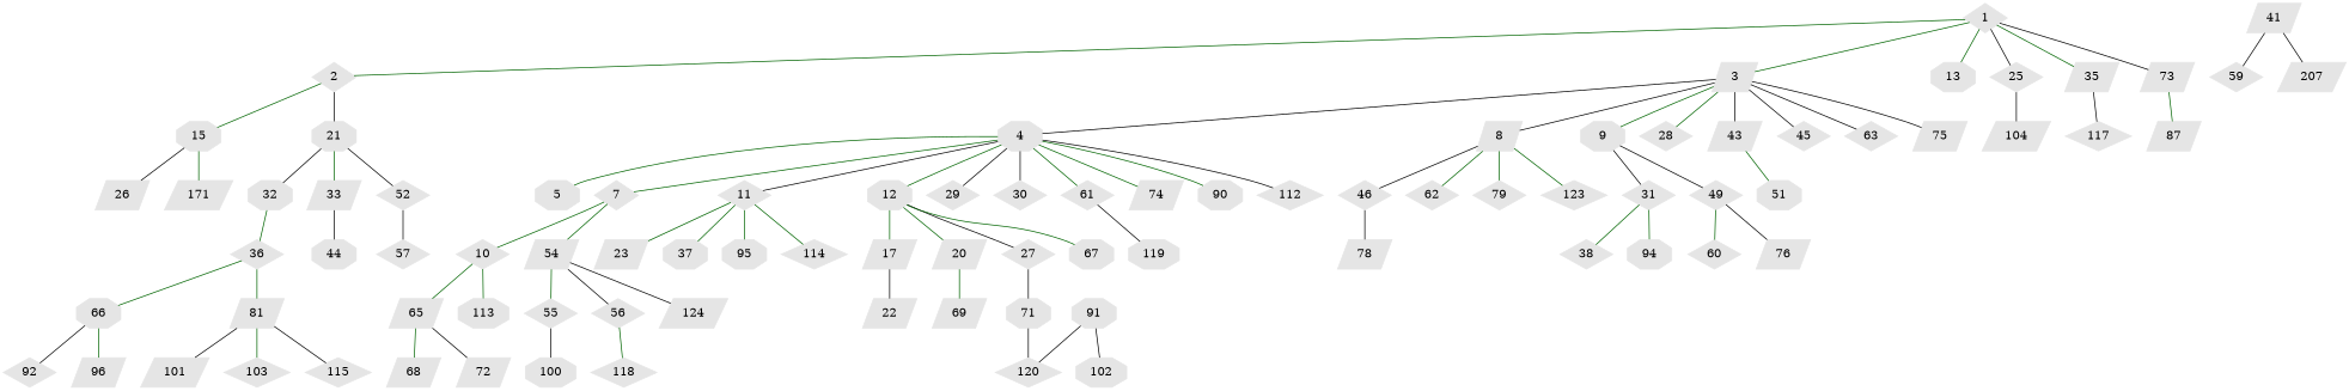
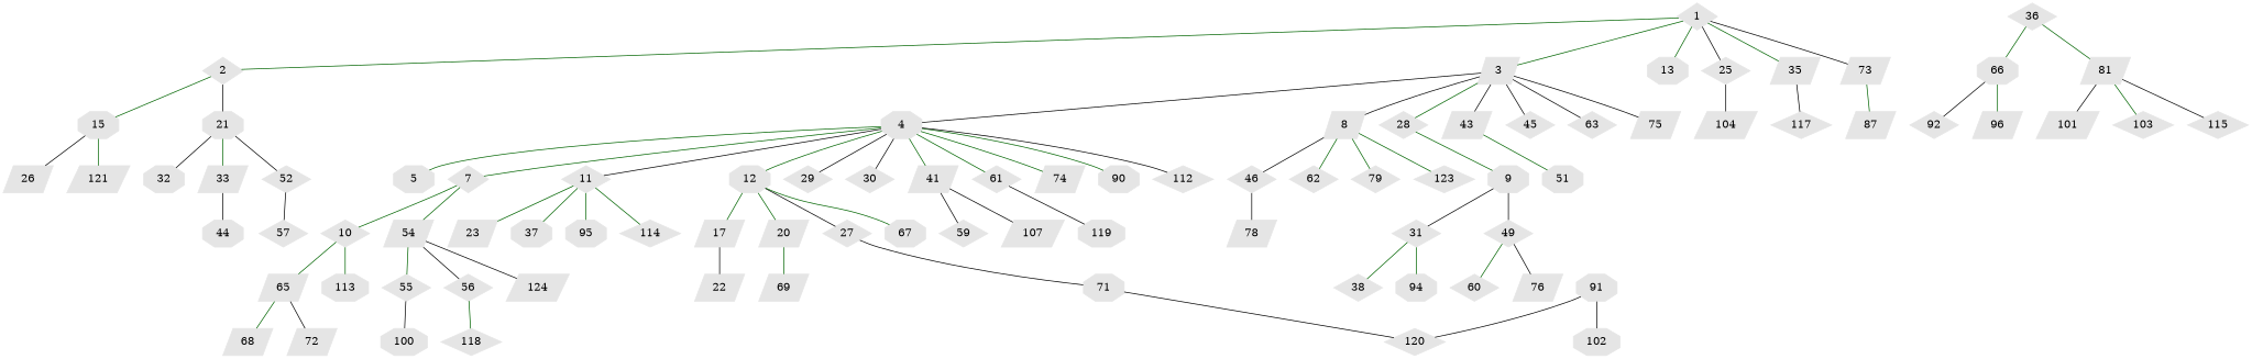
  graph {
    node [color=gray90 shape=diamond style=filled]
    edge [color=darkgreen]
    1 [super="+18"]
    2 [super="+42"]
    3 [shape=parallelogram super="+14"]
    13 [shape=octagon super="+85"]
    25 [super="+97"]
    35 [shape=parallelogram]
    73 [shape=parallelogram]
    15 [shape=octagon super="+19"]
    21 [shape=octagon]
    4 [shape=octagon super="+6"]
    8 [shape=parallelogram super="+24"]
    9 [shape=octagon]
    28
    43 [shape=parallelogram]
    45 [super="+86"]
    63 [super="+122"]
    75 [shape=parallelogram]
    104 [shape=parallelogram]
    117
    87 [shape=parallelogram super="+116"]
    26 [shape=parallelogram super="+110"]
-   121 [shape=parallelogram label=171]
+   121 [shape=parallelogram]
    32 [shape=octagon]
    33 [shape=parallelogram super="+77"]
    52 [super="+108"]
    5 [shape=octagon]
    7 [super="+47"]
    11 [super="+16"]
    12 [shape=octagon super="+48"]
    29 [super="+98"]
    30 [super="+39"]
    41 [shape=parallelogram]
    61
    74 [shape=parallelogram]
    90 [shape=octagon super="+111"]
    112
    46
    62 [super="+105"]
    79
    123
    31 [super="+40"]
    49
    51 [shape=octagon super="+89"]
    10 [super="+34"]
    54 [shape=parallelogram super="+58"]
    23 [shape=parallelogram]
    37 [shape=octagon super="+64"]
    95 [shape=octagon]
    114
    17 [shape=parallelogram]
    20 [shape=parallelogram]
    27 [super="+88"]
    67 [shape=octagon]
    59 [super="+99"]
-   107 [shape=parallelogram label=207]
+   107 [shape=parallelogram]
    119 [shape=octagon]
    65 [shape=parallelogram]
    113 [shape=octagon]
    55 [super="+83"]
    56 [super="+70"]
    124 [shape=parallelogram]
    78 [shape=parallelogram]
    38 [super="+106"]
    94 [shape=octagon]
    60 [super="+127"]
    76 [shape=parallelogram super="+109"]
    68 [shape=parallelogram super="+126"]
    72 [shape=parallelogram]
    22 [shape=parallelogram super="+50"]
    69 [shape=parallelogram]
    71 [shape=octagon super="+82"]
    36 [super="+53"]
    44 [shape=octagon]
    57
    120
    66 [shape=octagon super="+80"]
    81 [shape=parallelogram super="+84"]
    92 [super="+93"]
    96 [shape=parallelogram]
    101 [shape=parallelogram]
    103
    115
    100 [shape=octagon super="+125"]
    118
    91 [shape=octagon]
    102 [shape=octagon]
    1 -- 2
    1 -- 3
    1 -- 13
    1 -- 25 [color=black]
    1 -- 35
    1 -- 73 [color=black]
    2 -- 15
    2 -- 21 [color=black]
    3 -- 4 [color=black]
    3 -- 8 [color=black]
-   3 -- 9
+   28 -- 9
    3 -- 28
    3 -- 43 [color=black]
    3 -- 45 [color=black]
    3 -- 63 [color=black]
    3 -- 75 [color=black]
    25 -- 104 [color=black]
    35 -- 117 [color=black]
    73 -- 87
    15 -- 26 [color=black]
    15 -- 121
    21 -- 32 [color=black]
    21 -- 33
    21 -- 52 [color=black]
    4 -- 5
    4 -- 7
    4 -- 11 [color=black]
    4 -- 12
    4 -- 29 [color=black]
    4 -- 30 [color=black]
+   4 -- 41
    4 -- 61
    4 -- 74
    4 -- 90
    4 -- 112 [color=black]
    8 -- 46 [color=black]
    8 -- 62
    8 -- 79
    8 -- 123
    9 -- 31 [color=black]
    9 -- 49 [color=black]
    43 -- 51
-   32 -- 36
    33 -- 44 [color=black]
    52 -- 57 [color=black]
    7 -- 10
    7 -- 54
    11 -- 23
    11 -- 37
    11 -- 95
    11 -- 114
    12 -- 17
    12 -- 20
    12 -- 27 [color=black]
    12 -- 67
    41 -- 59 [color=black]
    41 -- 107 [color=black]
    61 -- 119 [color=black]
    46 -- 78 [color=black]
    31 -- 38
    31 -- 94
    49 -- 60
    49 -- 76 [color=black]
    10 -- 65
    10 -- 113
    54 -- 55
    54 -- 56 [color=black]
    54 -- 124 [color=black]
    17 -- 22 [color=black]
    20 -- 69
    27 -- 71 [color=black]
    65 -- 68
    65 -- 72 [color=black]
    55 -- 100 [color=black]
    56 -- 118
    71 -- 120 [color=black]
    36 -- 66
    36 -- 81
    66 -- 92 [color=black]
    66 -- 96
    81 -- 101 [color=black]
    81 -- 103
    81 -- 115 [color=black]
    91 -- 120 [color=black]
    91 -- 102 [color=black]
  }
